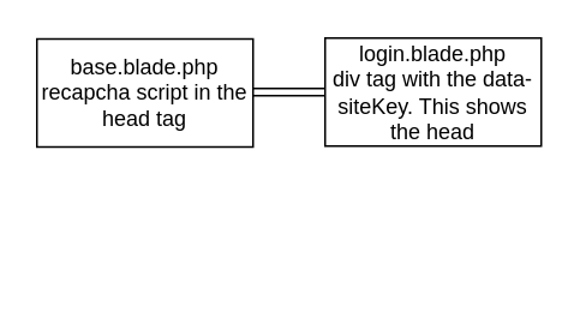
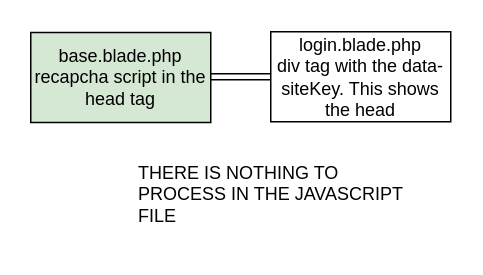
  <mxCell id="0" />
  <mxCell id="1" parent="0" />
- <mxCell id="2" value="base.blade.php&lt;div&gt;recapcha script in the head tag&lt;/div&gt;" style="rounded=0;whiteSpace=wrap;html=1;" vertex="1" parent="1"><mxGeometry x="20" y="21" width="120" height="60" as="geometry" /></mxCell>
+ <mxCell id="2" value="base.blade.php&lt;div&gt;recapcha script in the head tag&lt;/div&gt;" style="rounded=0;whiteSpace=wrap;html=1;fillColor=#d5e8d4;" vertex="1" parent="1"><mxGeometry x="20" y="21" width="120" height="60" as="geometry" /></mxCell>
  <mxCell id="3" value="" style="shape=link;html=1;" edge="1" parent="1" target="4"><mxGeometry width="100" relative="1" as="geometry"><mxPoint x="140" y="50.5" as="sourcePoint" /><mxPoint x="240" y="50.5" as="targetPoint" /></mxGeometry></mxCell>
  <mxCell id="4" value="login.blade.php&lt;div&gt;div tag with the data-siteKey. This shows the head&lt;/div&gt;" style="rounded=0;whiteSpace=wrap;html=1;" vertex="1" parent="1"><mxGeometry x="180" y="20.5" width="120" height="60" as="geometry" /></mxCell>
+ <mxCell id="5" value="THERE IS NOTHING TO PROCESS IN THE JAVASCRIPT FILE" style="text;html=1;whiteSpace=wrap;overflow=hidden;rounded=0;" vertex="1" parent="1"><mxGeometry x="90" y="101" width="180" height="60" as="geometry" /></mxCell>
